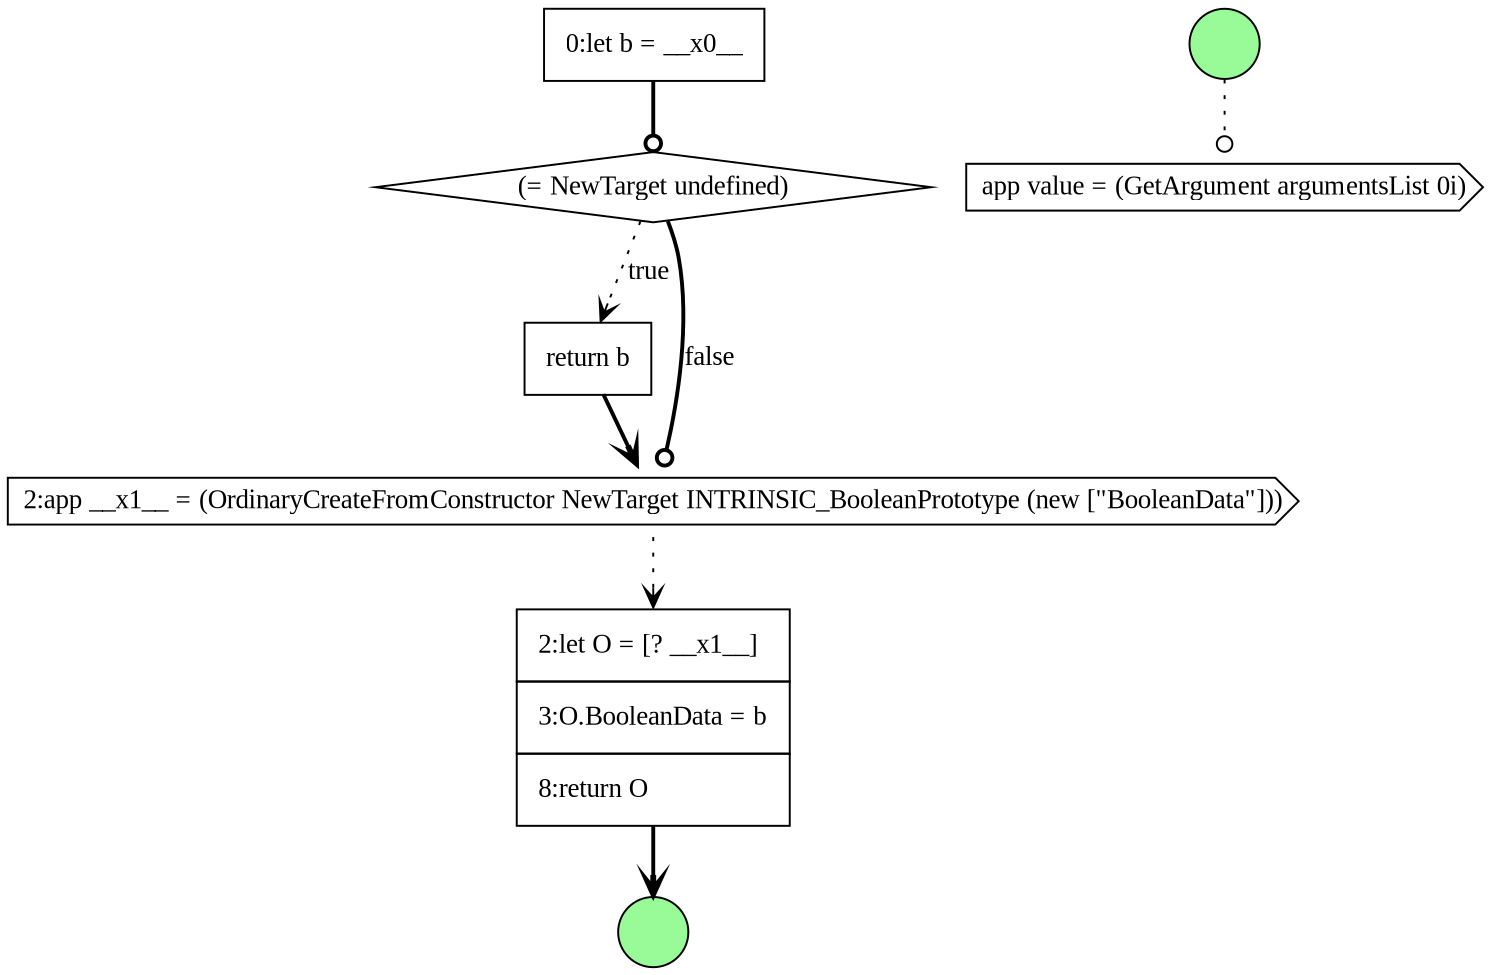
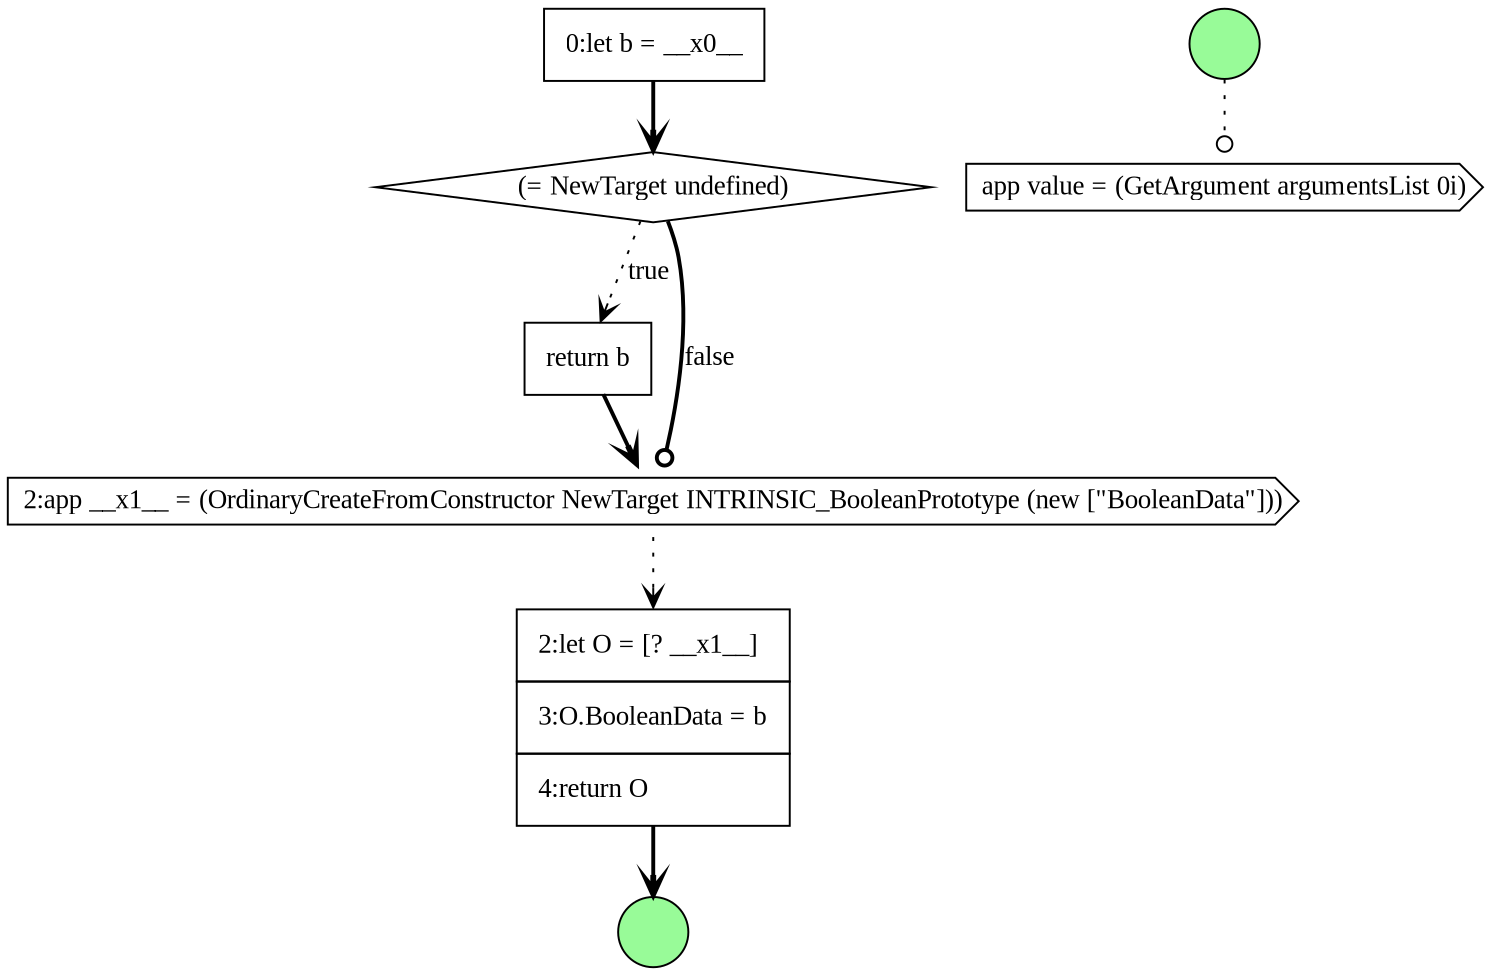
  digraph {
    fontname="Liberation Serif"
    node [color=black fillcolor=white fontname="Liberation Serif" shape=none style=filled]
    edge [arrowhead=vee color=black fontname="Liberation Serif" style=bold]
    n1 [label=<<font color="black">     <table border="0" cellborder="1" cellspacing="0" cellpadding="10">       <tr><td align="left">0:let b = __x0__</td></tr>     </table>   </font>> margin=0]
    n2 [label=<<font color="black">(= NewTarget undefined)</font>> shape=diamond]
    n3 [label=<<font color="black">     <table border="0" cellborder="1" cellspacing="0" cellpadding="10">       <tr><td align="left">return b</td></tr>     </table>   </font>> margin=0]
    n4 [label=<<font color="black">2:app __x1__ = (OrdinaryCreateFromConstructor NewTarget INTRINSIC_BooleanPrototype (new [&quot;BooleanData&quot;]))</font>> shape=cds]
    n5 [fillcolor=palegreen label=" " shape=circle]
    n6 [label=<<font color="black">app value = (GetArgument argumentsList 0i)</font>> shape=cds]
-   n7 [label=<<font color="black">     <table border="0" cellborder="1" cellspacing="0" cellpadding="10">       <tr><td align="left">2:let O = [? __x1__]</td></tr>       <tr><td align="left">3:O.BooleanData = b</td></tr>       <tr><td align="left">8:return O</td></tr>     </table>   </font>> margin=0]
+   n7 [label=<<font color="black">     <table border="0" cellborder="1" cellspacing="0" cellpadding="10">       <tr><td align="left">2:let O = [? __x1__]</td></tr>       <tr><td align="left">3:O.BooleanData = b</td></tr>       <tr><td align="left">4:return O</td></tr>     </table>   </font>> margin=0]
    n8 [fillcolor=palegreen label=" " shape=circle]
-   n1 -> n2 [arrowhead=odot]
+   n1 -> n2
    n2 -> n3 [label=<<font color="black">true</font>> style=dotted]
    n2 -> n4 [arrowhead=odot label=<<font color="black">false</font>>]
    n3 -> n4
    n4 -> n7 [style=dotted]
    n5 -> n6 [arrowhead=odot style=dotted]
    n7 -> n8
  }
